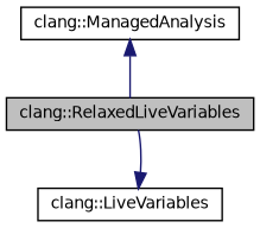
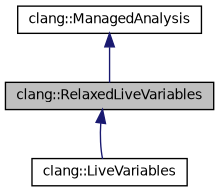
  digraph {
    node [color=black fontname=Helvetica fontsize=10 shape=record]
    edge [color=midnightblue dir=back fontname=Helvetica fontsize=10 labelfontname=Helvetica labelfontsize=10 style=solid]
    n1 [fillcolor=grey75 fontcolor=black height=0.2 label="clang::RelaxedLiveVariables" style=filled width=0.4]
    n2 [height=0.2 label="clang::LiveVariables" width=0.4]
    n3 [height=0.2 label="clang::ManagedAnalysis" width=0.4]
-   n2 -> n1
+   n1 -> n2
    n3 -> n1
  }
